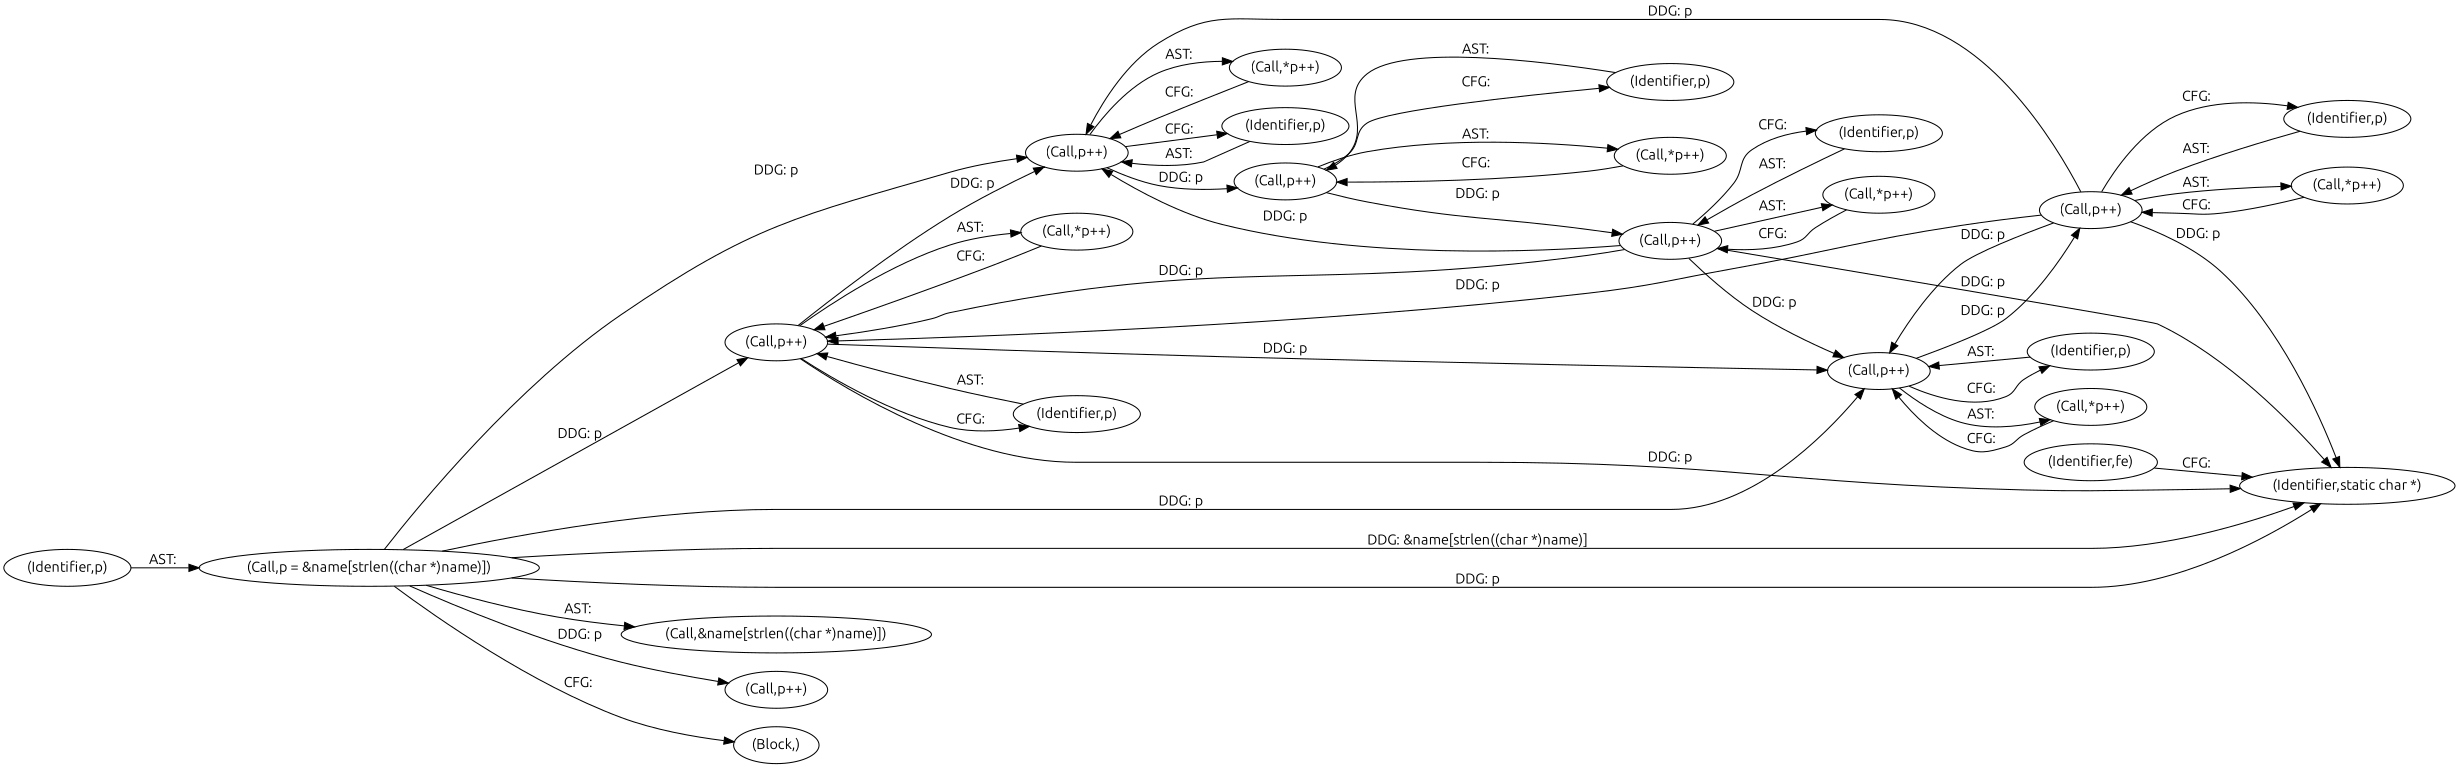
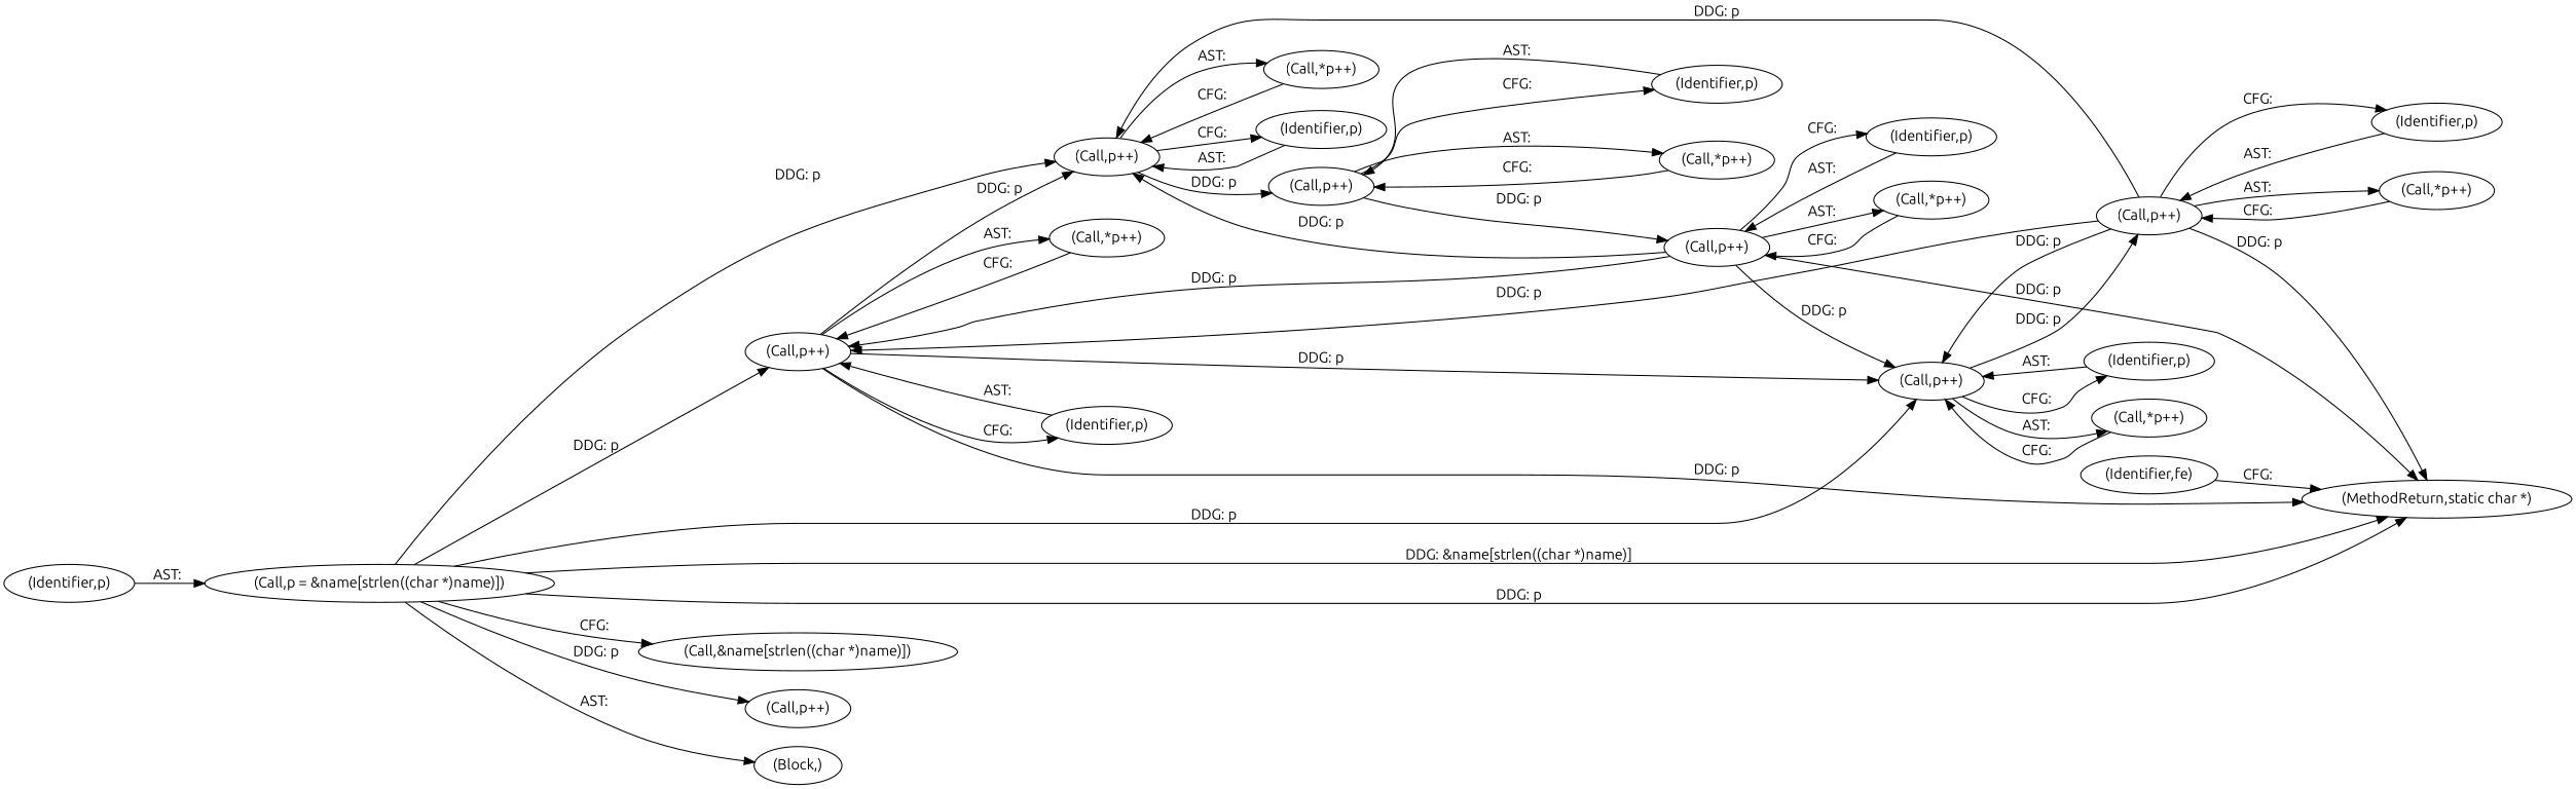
  digraph {
    fontname=Ubuntu
    rankdir=LR
    node [fontname=Ubuntu]
    edge [fontname=Ubuntu]
    n1 [label="(Call,p++)"]
    n2 [label="(Call,p++)"]
    n3 [label="(Call,p++)"]
    n4 [label="(Call,*p++)"]
    n5 [label="(Identifier,p)"]
-   n6 [label="(Identifier,static char *)"]
+   n6 [label="(MethodReturn,static char *)"]
    n7 [label="(Call,p++)"]
    n8 [label="(Call,*p++)"]
    n9 [label="(Identifier,p)"]
    n10 [label="(Call,p++)"]
    n11 [label="(Identifier,p)"]
    n12 [label="(Call,*p++)"]
    n13 [label="(Call,p++)"]
    n14 [label="(Identifier,p)"]
    n15 [label="(Call,*p++)"]
    n16 [label="(Identifier,p)"]
    n17 [label="(Call,*p++)"]
    n18 [label="(Identifier,p)"]
    n19 [label="(Call,*p++)"]
    n20 [label="(Call,p = &name[strlen((char *)name)])"]
    n21 [label="(Call,&name[strlen((char *)name)])"]
    n22 [label="(Call,p++)"]
    n23 [label="(Block,)"]
    n24 [label="(Identifier,fe)"]
    n25 [label="(Identifier,p)"]
    n1 -> n2 [label="DDG: p"]
    n1 -> n3 [label="DDG: p"]
    n1 -> n4 [label="AST: "]
    n1 -> n5 [label="CFG: "]
    n1 -> n6 [label="DDG: p"]
    n2 -> n7 [label="DDG: p"]
    n2 -> n8 [label="AST: "]
    n2 -> n9 [label="CFG: "]
    n3 -> n10 [label="DDG: p"]
    n3 -> n11 [label="CFG: "]
    n3 -> n12 [label="AST: "]
    n4 -> n1 [label="CFG: "]
    n5 -> n1 [label="AST: "]
    n7 -> n13 [label="DDG: p"]
    n7 -> n16 [label="CFG: "]
    n7 -> n17 [label="AST: "]
    n8 -> n2 [label="CFG: "]
    n9 -> n2 [label="AST: "]
    n10 -> n1 [label="DDG: p"]
    n10 -> n2 [label="DDG: p"]
    n10 -> n3 [label="DDG: p"]
    n10 -> n6 [label="DDG: p"]
    n10 -> n18 [label="CFG: "]
    n10 -> n19 [label="AST: "]
    n11 -> n3 [label="AST: "]
    n12 -> n3 [label="CFG: "]
    n13 -> n1 [label="DDG: p"]
    n13 -> n2 [label="DDG: p"]
    n13 -> n3 [label="DDG: p"]
    n13 -> n6 [label="DDG: p"]
    n13 -> n14 [label="CFG: "]
    n13 -> n15 [label="AST: "]
    n14 -> n13 [label="AST: "]
    n15 -> n13 [label="CFG: "]
    n16 -> n7 [label="AST: "]
    n17 -> n7 [label="CFG: "]
    n18 -> n10 [label="AST: "]
    n19 -> n10 [label="CFG: "]
    n20 -> n1 [label="DDG: p"]
    n20 -> n2 [label="DDG: p"]
    n20 -> n3 [label="DDG: p"]
    n20 -> n6 [label="DDG: &name[strlen((char *)name)]"]
    n20 -> n6 [label="DDG: p"]
-   n20 -> n21 [label="AST: "]
+   n20 -> n21 [label="CFG: "]
    n20 -> n22 [label="DDG: p"]
-   n20 -> n23 [label="CFG: "]
+   n20 -> n23 [label="AST: "]
    n24 -> n6 [label="CFG: "]
    n25 -> n20 [label="AST: "]
  }
